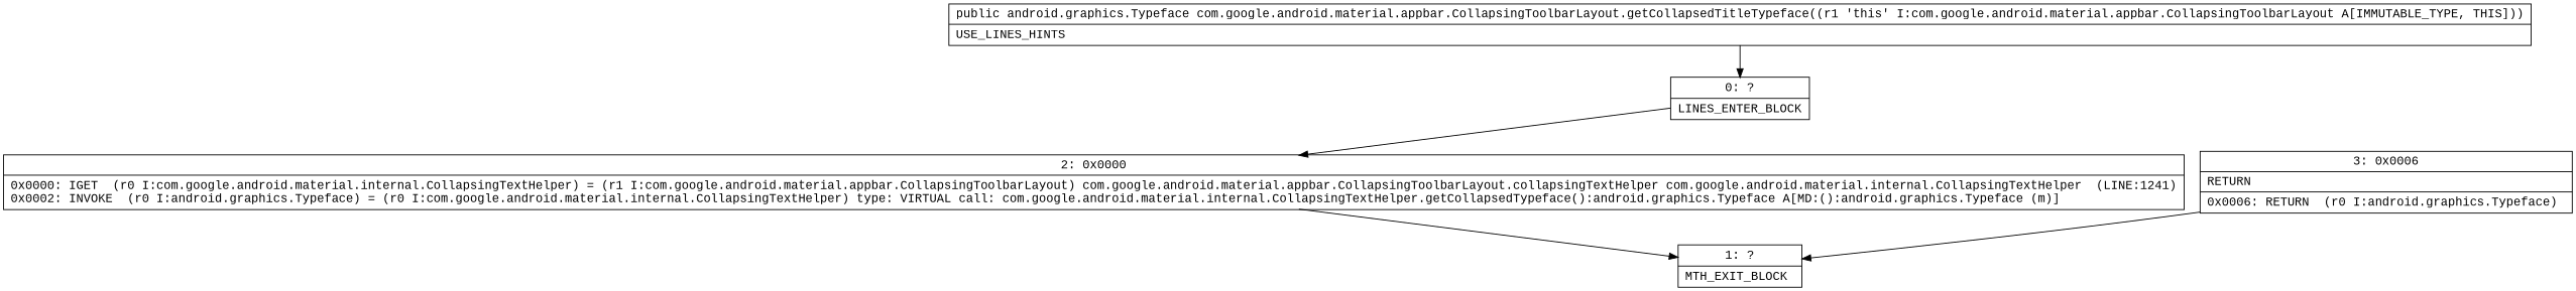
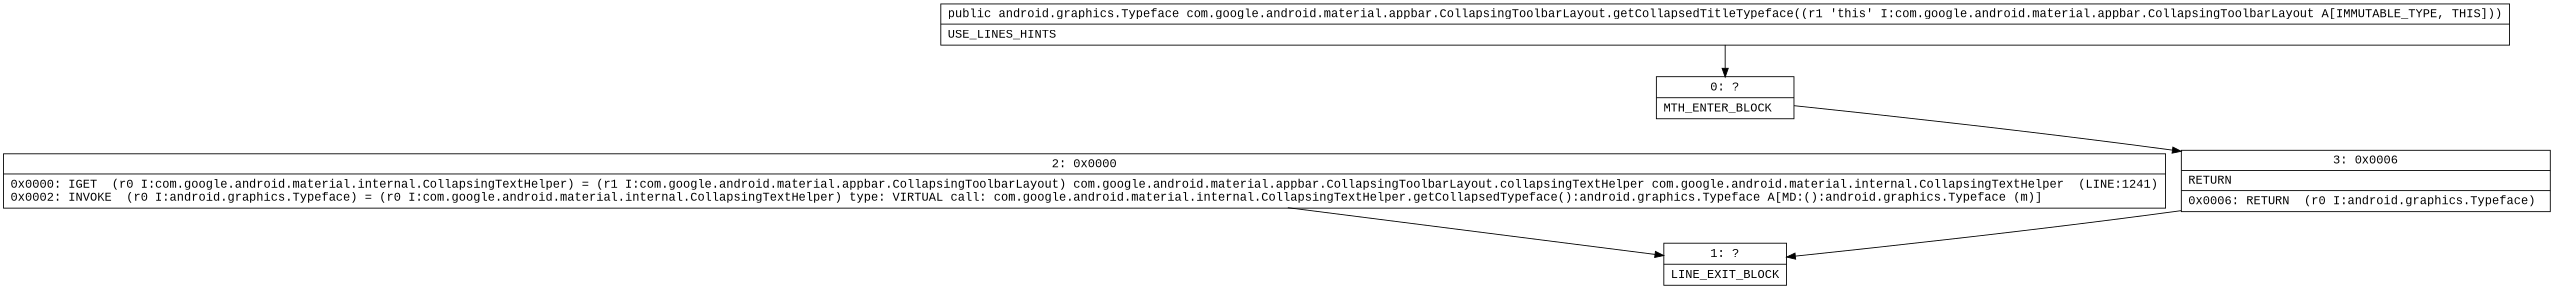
  digraph {
    fontname="Liberation Mono"
    node [fontname="Liberation Mono" shape=record]
    edge [fontname="Liberation Mono"]
-   n1 [label="{0\:\ ?|LINES_ENTER_BLOCK\l}"]
+   n1 [label="{0\:\ ?|MTH_ENTER_BLOCK\l}"]
    n2 [label="{2\:\ 0x0000|0x0000: IGET  (r0 I:com.google.android.material.internal.CollapsingTextHelper) = (r1 I:com.google.android.material.appbar.CollapsingToolbarLayout) com.google.android.material.appbar.CollapsingToolbarLayout.collapsingTextHelper com.google.android.material.internal.CollapsingTextHelper  (LINE:1241)\l0x0002: INVOKE  (r0 I:android.graphics.Typeface) = (r0 I:com.google.android.material.internal.CollapsingTextHelper) type: VIRTUAL call: com.google.android.material.internal.CollapsingTextHelper.getCollapsedTypeface():android.graphics.Typeface A[MD:():android.graphics.Typeface (m)]\l}"]
-   n3 [label="{1\:\ ?|MTH_EXIT_BLOCK\l}"]
+   n3 [label="{1\:\ ?|LINE_EXIT_BLOCK\l}"]
    n4 [label="{3\:\ 0x0006|RETURN\l|0x0006: RETURN  (r0 I:android.graphics.Typeface) \l}"]
    n5 [label="{public android.graphics.Typeface com.google.android.material.appbar.CollapsingToolbarLayout.getCollapsedTitleTypeface((r1 'this' I:com.google.android.material.appbar.CollapsingToolbarLayout A[IMMUTABLE_TYPE, THIS]))  | USE_LINES_HINTS\l}"]
-   n1 -> n2
+   n1 -> n4
    n2 -> n3
    n4 -> n3
    n5 -> n1
  }
